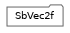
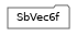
  digraph {
    rankdir=LR
-   n1 [color=gray40 fillcolor=white fontname=Helvetica fontsize=10 height=0.2 label=SbVec2f shape=folder style=filled width=0.4]
+   n1 [color=gray40 fillcolor=white fontname=Helvetica fontsize=10 height=0.2 label=SbVec6f shape=folder style=filled width=0.4]
  }
